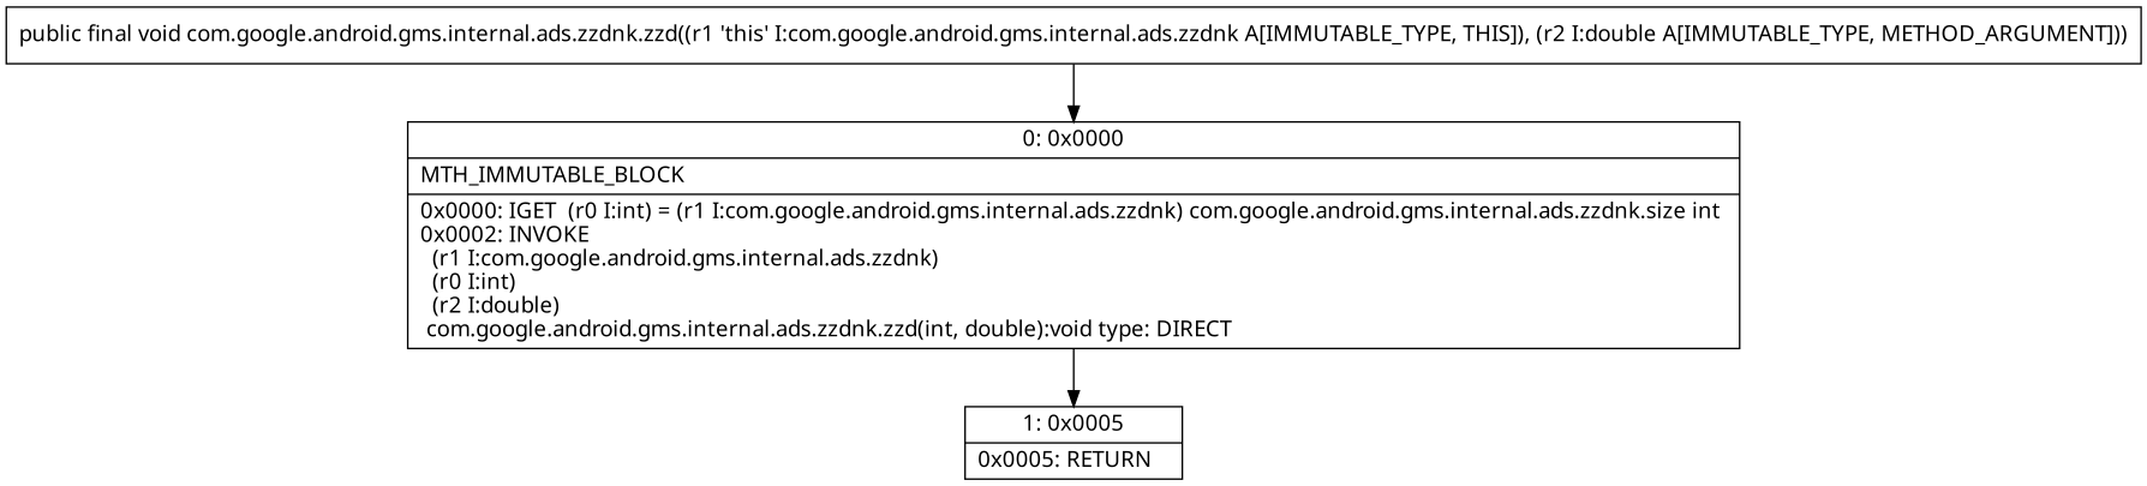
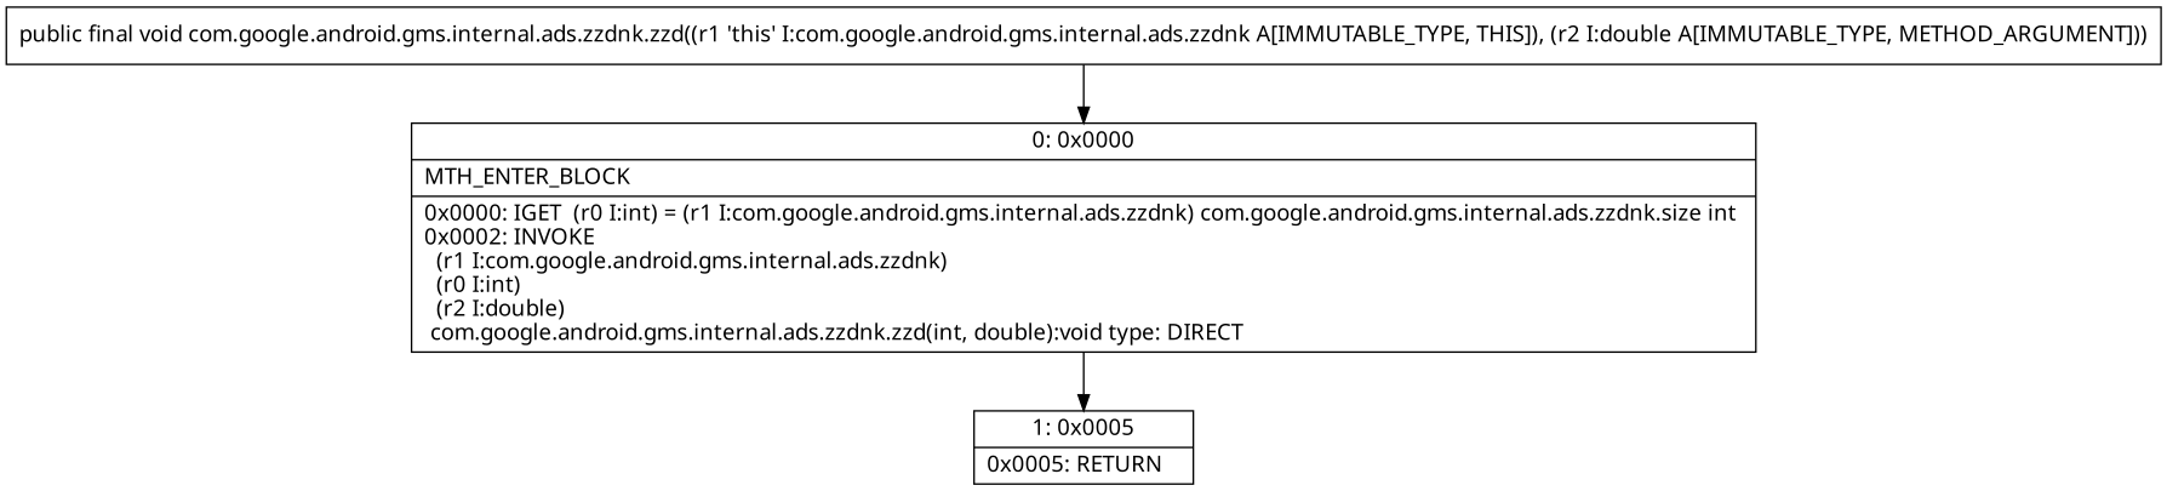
  digraph {
    fontname="Noto Sans"
    node [shape=record fontname="Noto Sans"]
    edge [fontname="Noto Sans"]
-   n1 [label="{0\:\ 0x0000|MTH_IMMUTABLE_BLOCK\l|0x0000: IGET  (r0 I:int) = (r1 I:com.google.android.gms.internal.ads.zzdnk) com.google.android.gms.internal.ads.zzdnk.size int \l0x0002: INVOKE  \l  (r1 I:com.google.android.gms.internal.ads.zzdnk)\l  (r0 I:int)\l  (r2 I:double)\l com.google.android.gms.internal.ads.zzdnk.zzd(int, double):void type: DIRECT \l}"]
+   n1 [label="{0\:\ 0x0000|MTH_ENTER_BLOCK\l|0x0000: IGET  (r0 I:int) = (r1 I:com.google.android.gms.internal.ads.zzdnk) com.google.android.gms.internal.ads.zzdnk.size int \l0x0002: INVOKE  \l  (r1 I:com.google.android.gms.internal.ads.zzdnk)\l  (r0 I:int)\l  (r2 I:double)\l com.google.android.gms.internal.ads.zzdnk.zzd(int, double):void type: DIRECT \l}"]
    n2 [label="{1\:\ 0x0005|0x0005: RETURN   \l}"]
    n3 [label="{public final void com.google.android.gms.internal.ads.zzdnk.zzd((r1 'this' I:com.google.android.gms.internal.ads.zzdnk A[IMMUTABLE_TYPE, THIS]), (r2 I:double A[IMMUTABLE_TYPE, METHOD_ARGUMENT])) }"]
    n1 -> n2
    n3 -> n1
  }
